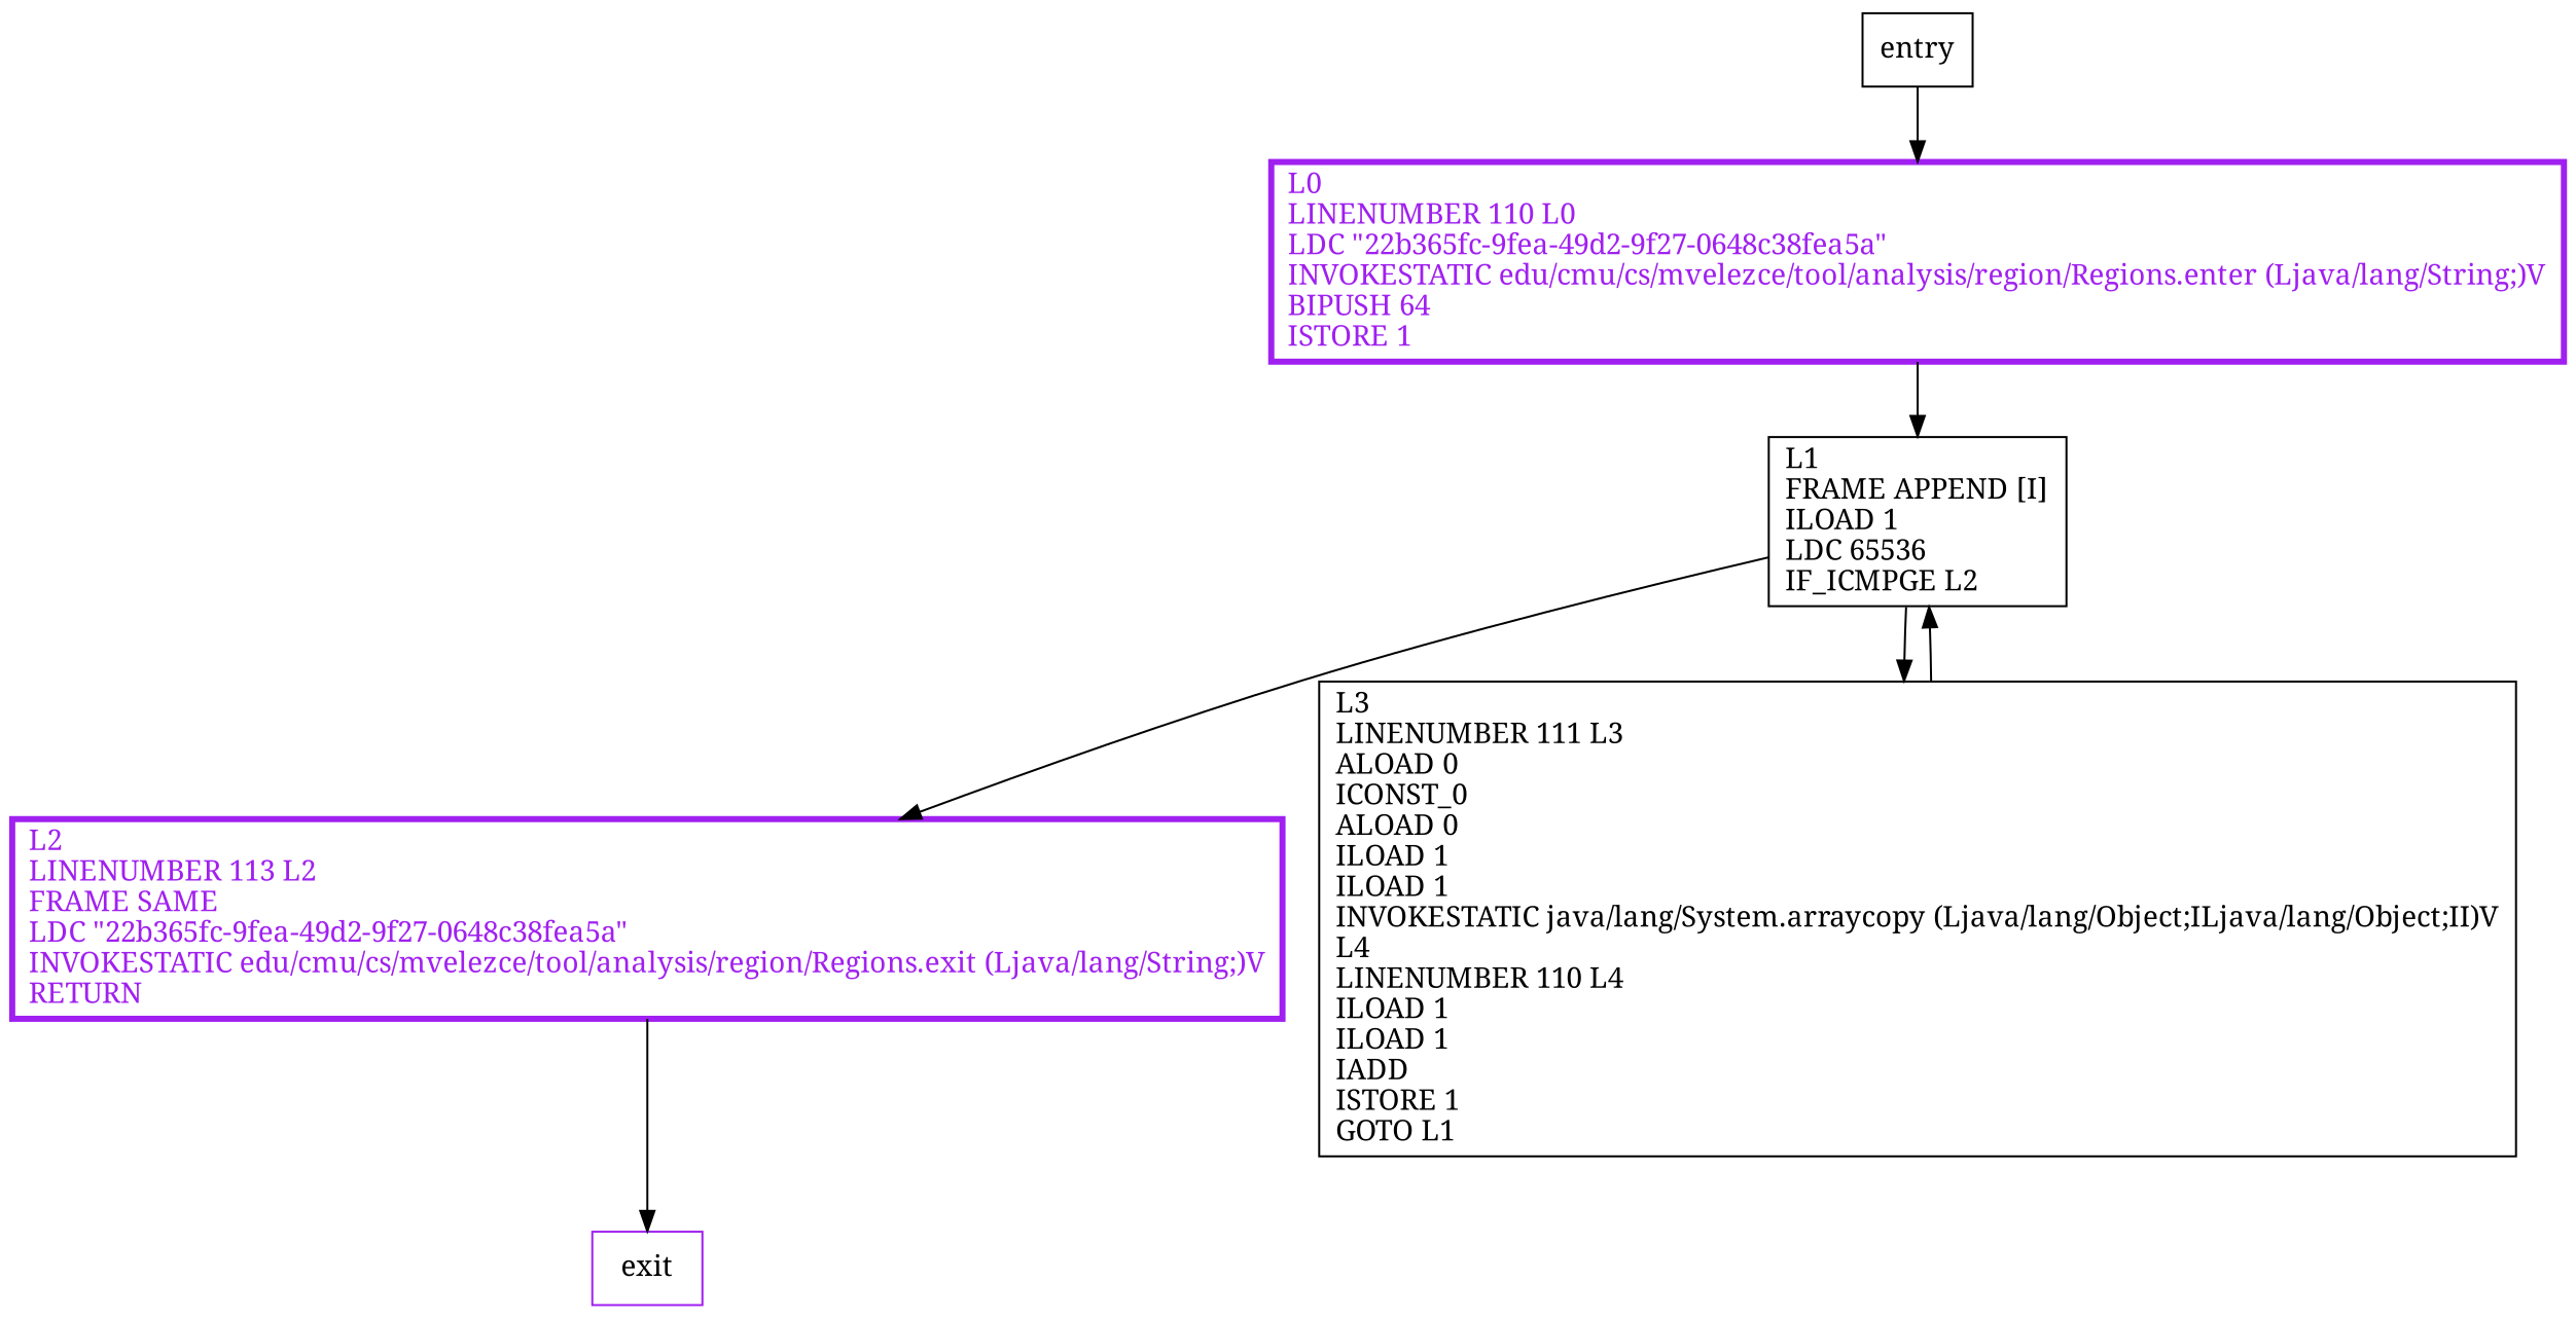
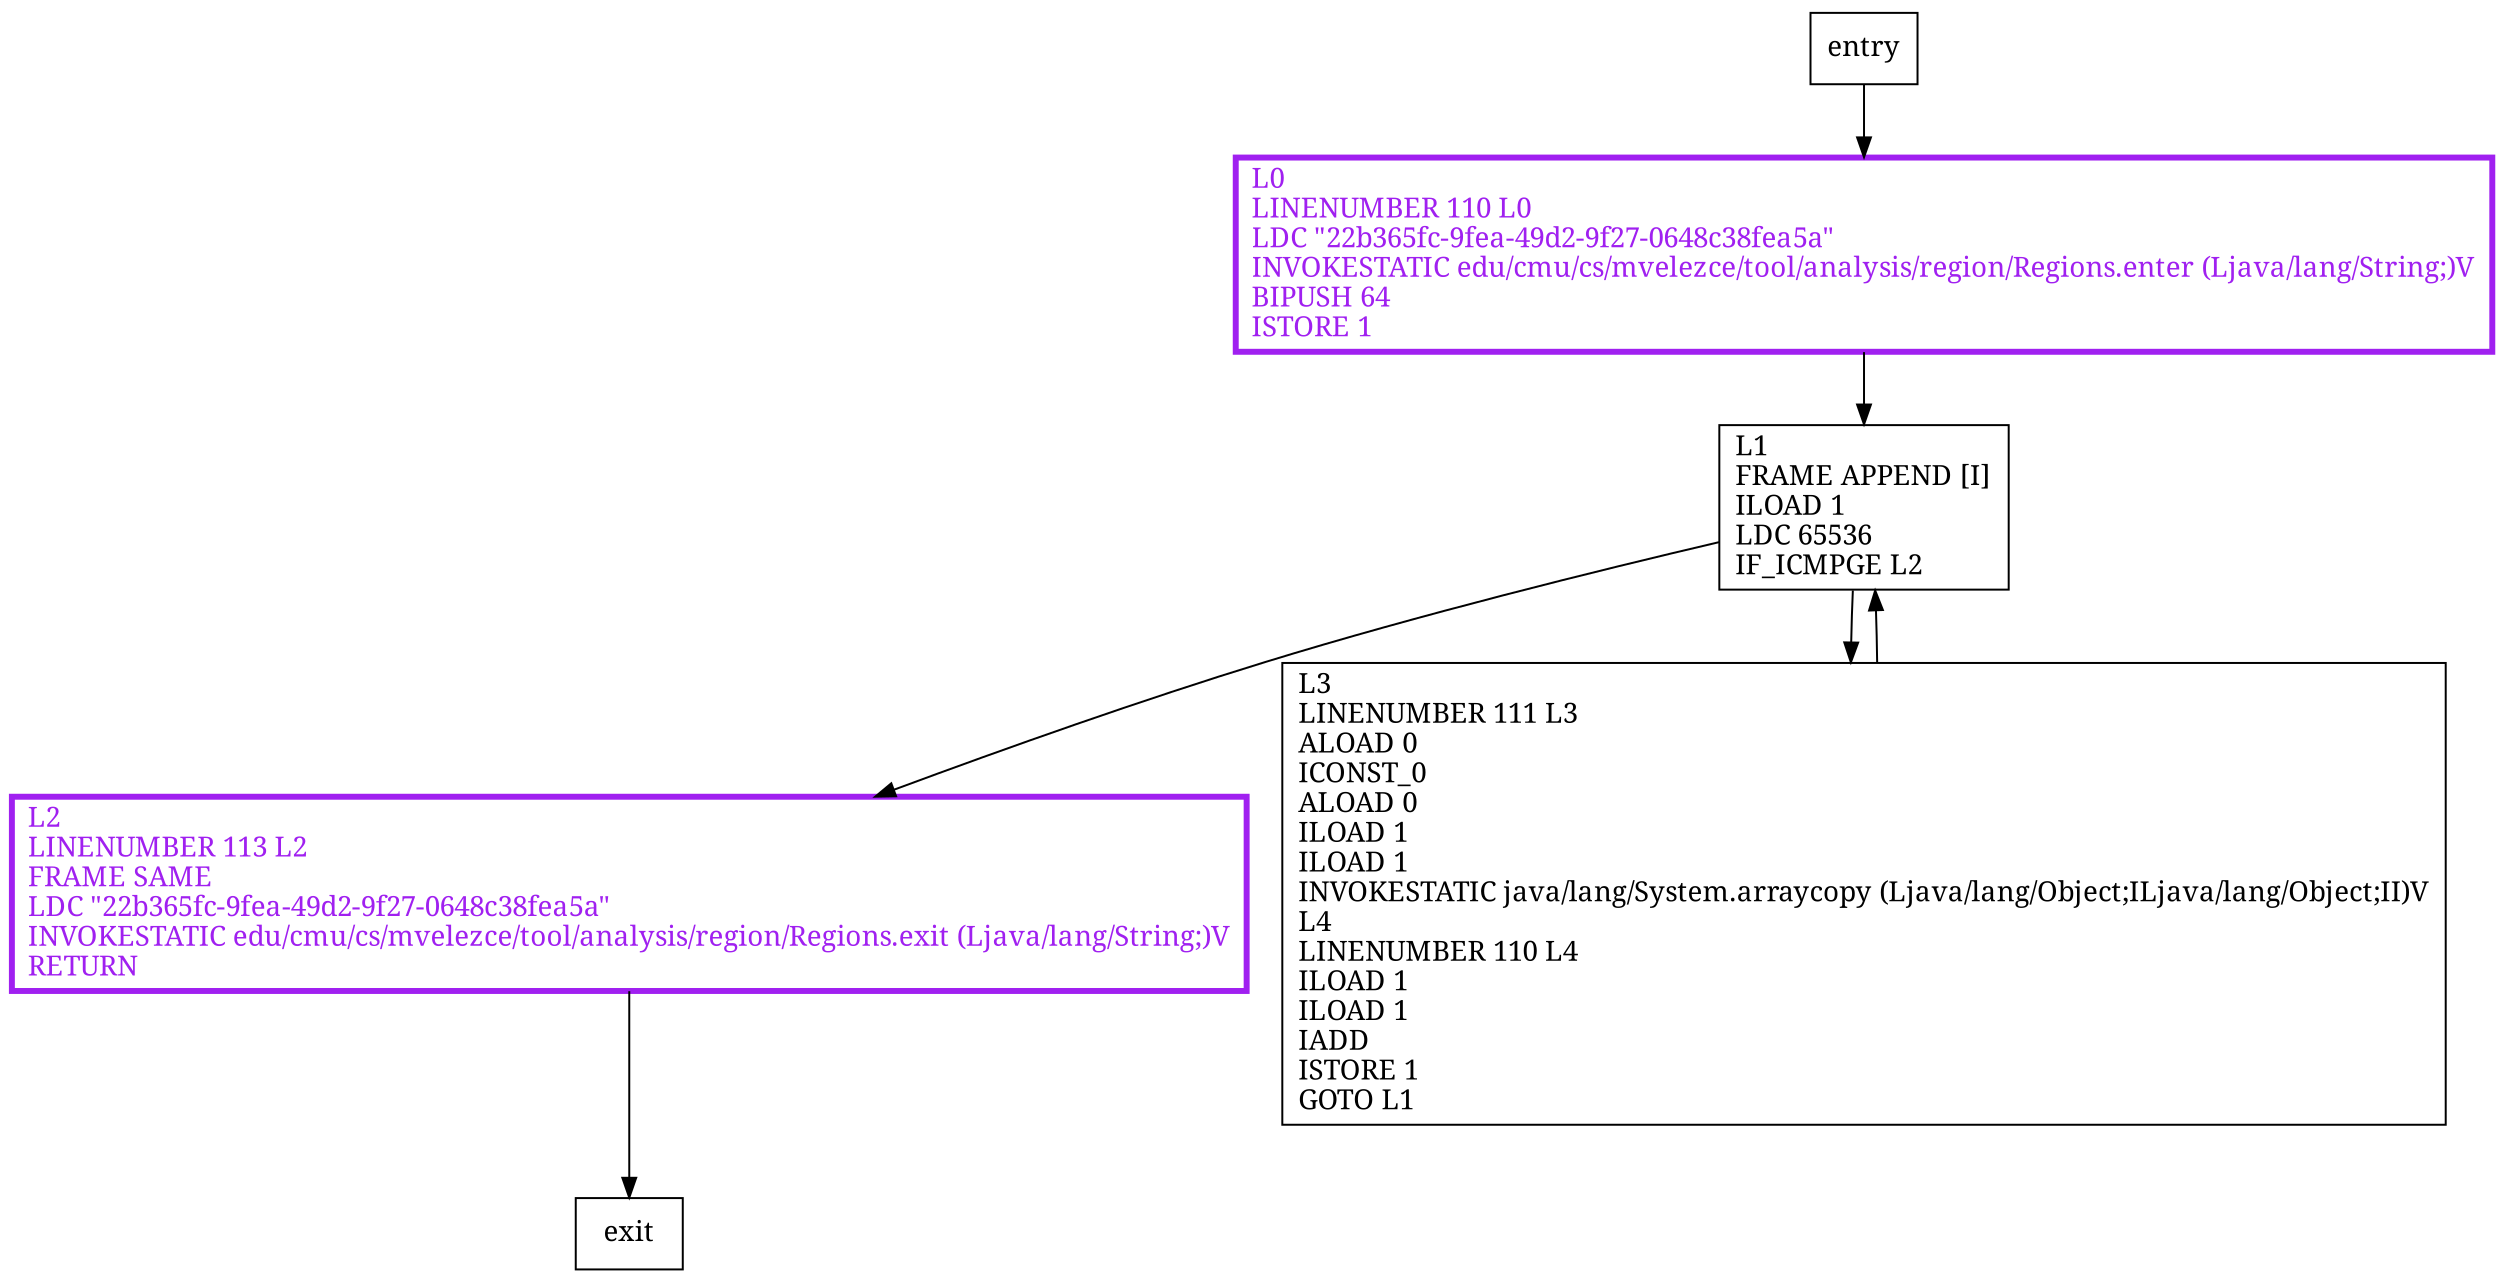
  digraph {
    fontname="Noto Serif"
    node [shape=record fontname="Noto Serif"]
    edge [fontname="Noto Serif"]
    n1 [color=purple fontcolor=purple label="L2\lLINENUMBER 113 L2\lFRAME SAME\lLDC \"22b365fc-9fea-49d2-9f27-0648c38fea5a\"\lINVOKESTATIC edu/cmu/cs/mvelezce/tool/analysis/region/Regions.exit (Ljava/lang/String;)V\lRETURN\l" penwidth=3]
-   exit [color=purple]
+   exit
    n3 [color=purple fontcolor=purple label="L0\lLINENUMBER 110 L0\lLDC \"22b365fc-9fea-49d2-9f27-0648c38fea5a\"\lINVOKESTATIC edu/cmu/cs/mvelezce/tool/analysis/region/Regions.enter (Ljava/lang/String;)V\lBIPUSH 64\lISTORE 1\l" penwidth=3]
    n4 [label="L1\lFRAME APPEND [I]\lILOAD 1\lLDC 65536\lIF_ICMPGE L2\l"]
    n5 [label="L3\lLINENUMBER 111 L3\lALOAD 0\lICONST_0\lALOAD 0\lILOAD 1\lILOAD 1\lINVOKESTATIC java/lang/System.arraycopy (Ljava/lang/Object;ILjava/lang/Object;II)V\lL4\lLINENUMBER 110 L4\lILOAD 1\lILOAD 1\lIADD\lISTORE 1\lGOTO L1\l"]
    entry
    n1 -> exit
    n3 -> n4
    n4 -> n1
    n4 -> n5
    n5 -> n4
    entry -> n3
  }
